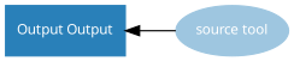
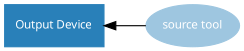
  digraph {
    rankdir=RL
    node [fontcolor="#ffffff" fontname=Sans fontsize=10 style=filled]
-   "Output Device" [color="#2980b9" shape=rect label="Output Output"]
+   "Output Device" [color="#2980b9" shape=rect]
    "source tool" [color="#9ec6e0" shape=oval]
    "source tool" -> "Output Device" [arrowhead=normal style=solid]
  }
